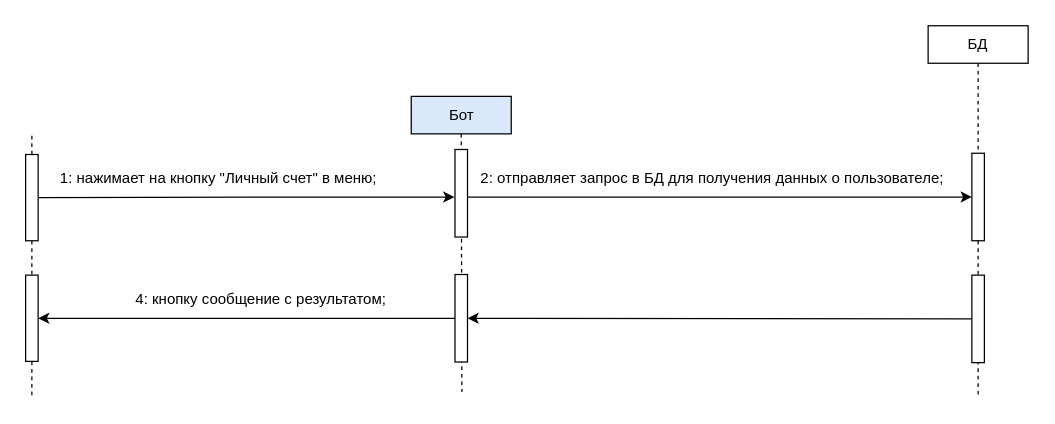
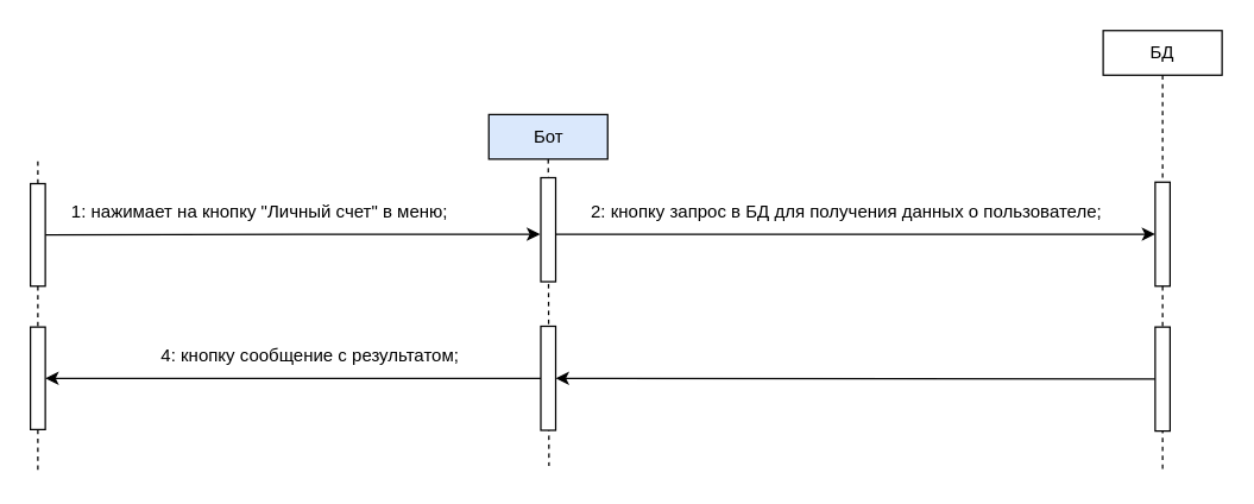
  <mxCell id="0" />
  <mxCell id="1" parent="0" />
  <mxCell id="2" value="1: нажимает на кнопку &quot;Личный счет&quot; в меню;" style="text;html=1;align=center;verticalAlign=middle;resizable=0;points=[];autosize=1;strokeColor=none;fillColor=none;" parent="1" vertex="1"><mxGeometry x="34" y="127" width="280" height="30" as="geometry" /></mxCell>
- <mxCell id="3" value="2: отправляет запрос в БД для получения данных о пользователе;" style="text;html=1;align=center;verticalAlign=middle;resizable=0;points=[];autosize=1;strokeColor=none;fillColor=none;" parent="1" vertex="1"><mxGeometry x="374" y="127" width="390" height="30" as="geometry" /></mxCell>
+ <mxCell id="3" value="2: кнопку запрос в БД для получения данных о пользователе;" style="text;html=1;align=center;verticalAlign=middle;resizable=0;points=[];autosize=1;strokeColor=none;fillColor=none;" parent="1" vertex="1"><mxGeometry x="374" y="127" width="390" height="30" as="geometry" /></mxCell>
  <mxCell id="4" value="" style="endArrow=classic;html=1;rounded=0;entryX=-0.049;entryY=0.544;entryDx=0;entryDy=0;entryPerimeter=0;exitX=1;exitY=0.5;exitDx=0;exitDy=0;" parent="1" source="21" target="11" edge="1"><mxGeometry width="50" height="50" relative="1" as="geometry"><mxPoint x="44" y="157" as="sourcePoint" /><mxPoint x="359" y="157" as="targetPoint" /><Array as="points"><mxPoint x="284" y="157" /></Array></mxGeometry></mxCell>
  <mxCell id="5" value="" style="endArrow=classic;html=1;rounded=0;entryX=0;entryY=0.5;entryDx=0;entryDy=0;" parent="1" target="14" edge="1"><mxGeometry width="50" height="50" relative="1" as="geometry"><mxPoint x="373.5" y="157" as="sourcePoint" /><mxPoint x="627.78" y="157.21" as="targetPoint" /></mxGeometry></mxCell>
  <mxCell id="6" value="" style="endArrow=classic;html=1;rounded=0;exitX=0;exitY=0.5;exitDx=0;exitDy=0;entryX=1;entryY=0.5;entryDx=0;entryDy=0;" parent="1" source="16" target="12" edge="1"><mxGeometry width="50" height="50" relative="1" as="geometry"><mxPoint x="623.5" y="253.5" as="sourcePoint" /><mxPoint x="373.5" y="253.5" as="targetPoint" /></mxGeometry></mxCell>
  <mxCell id="7" value="&lt;span style=&quot;text-align: left;&quot;&gt;Бот&lt;/span&gt;" style="rounded=0;whiteSpace=wrap;html=1;fillColor=#dae8fc;" parent="1" vertex="1"><mxGeometry x="328.5" y="76.5" width="80" height="30" as="geometry" /></mxCell>
  <mxCell id="8" value="&lt;span style=&quot;text-align: left;&quot;&gt;БД&lt;/span&gt;" style="rounded=0;whiteSpace=wrap;html=1;" parent="1" vertex="1"><mxGeometry x="742" y="20" width="80" height="30" as="geometry" /></mxCell>
  <mxCell id="9" value="" style="endArrow=none;dashed=1;html=1;rounded=0;entryX=0.5;entryY=0;entryDx=0;entryDy=0;" parent="1" source="18" edge="1"><mxGeometry width="50" height="50" relative="1" as="geometry"><mxPoint x="25" y="108" as="sourcePoint" /><mxPoint x="25" y="315.5" as="targetPoint" /></mxGeometry></mxCell>
  <mxCell id="10" value="" style="endArrow=none;dashed=1;html=1;rounded=0;exitX=0.5;exitY=1;exitDx=0;exitDy=0;entryX=0.5;entryY=0;entryDx=0;entryDy=0;" parent="1" source="7" edge="1"><mxGeometry width="50" height="50" relative="1" as="geometry"><mxPoint x="457.14" y="106.5" as="sourcePoint" /><mxPoint x="369" y="313" as="targetPoint" /></mxGeometry></mxCell>
  <mxCell id="11" value="" style="rounded=0;whiteSpace=wrap;html=1;" parent="1" vertex="1"><mxGeometry x="363.5" y="119" width="10" height="70" as="geometry" /></mxCell>
  <mxCell id="12" value="" style="rounded=0;whiteSpace=wrap;html=1;" parent="1" vertex="1"><mxGeometry x="363.5" y="219" width="10" height="70" as="geometry" /></mxCell>
  <mxCell id="13" value="" style="endArrow=none;dashed=1;html=1;rounded=0;entryX=0.5;entryY=0;entryDx=0;entryDy=0;exitX=0.5;exitY=1;exitDx=0;exitDy=0;" parent="1" source="8" target="14" edge="1"><mxGeometry width="50" height="50" relative="1" as="geometry"><mxPoint x="865.64" y="110" as="sourcePoint" /><mxPoint x="865.64" y="401.143" as="targetPoint" /></mxGeometry></mxCell>
  <mxCell id="14" value="" style="rounded=0;whiteSpace=wrap;html=1;" parent="1" vertex="1"><mxGeometry x="777" y="122" width="10" height="70" as="geometry" /></mxCell>
  <mxCell id="15" value="" style="endArrow=none;dashed=1;html=1;rounded=0;" parent="1" source="14" edge="1"><mxGeometry width="50" height="50" relative="1" as="geometry"><mxPoint x="782" y="192" as="sourcePoint" /><mxPoint x="782" y="317" as="targetPoint" /></mxGeometry></mxCell>
  <mxCell id="16" value="" style="rounded=0;whiteSpace=wrap;html=1;" parent="1" vertex="1"><mxGeometry x="777" y="219.5" width="10" height="70" as="geometry" /></mxCell>
  <mxCell id="17" value="" style="endArrow=none;dashed=1;html=1;rounded=0;entryX=0.5;entryY=0;entryDx=0;entryDy=0;" parent="1" target="18" edge="1"><mxGeometry width="50" height="50" relative="1" as="geometry"><mxPoint x="25" y="108" as="sourcePoint" /><mxPoint x="25" y="316" as="targetPoint" /></mxGeometry></mxCell>
  <mxCell id="18" value="" style="rounded=0;whiteSpace=wrap;html=1;" parent="1" vertex="1"><mxGeometry x="20" y="219.5" width="10" height="69" as="geometry" /></mxCell>
  <mxCell id="19" value="" style="endArrow=classic;html=1;rounded=0;exitX=0;exitY=0.5;exitDx=0;exitDy=0;entryX=1;entryY=0.5;entryDx=0;entryDy=0;" parent="1" source="12" target="18" edge="1"><mxGeometry width="50" height="50" relative="1" as="geometry"><mxPoint x="340" y="253.44" as="sourcePoint" /><mxPoint x="30" y="253.44" as="targetPoint" /></mxGeometry></mxCell>
  <mxCell id="20" value="4: кнопку сообщение с результатом;" style="text;html=1;align=center;verticalAlign=middle;resizable=0;points=[];autosize=1;strokeColor=none;fillColor=none;" parent="1" vertex="1"><mxGeometry x="83" y="223.5" width="250" height="30" as="geometry" /></mxCell>
  <mxCell id="21" value="" style="rounded=0;whiteSpace=wrap;html=1;" parent="1" vertex="1"><mxGeometry x="20" y="123" width="10" height="69" as="geometry" /></mxCell>
